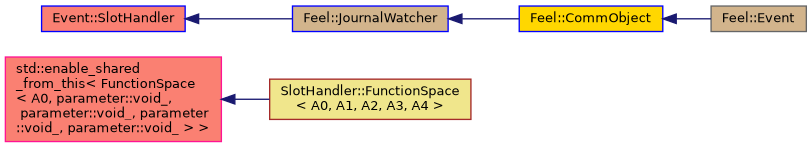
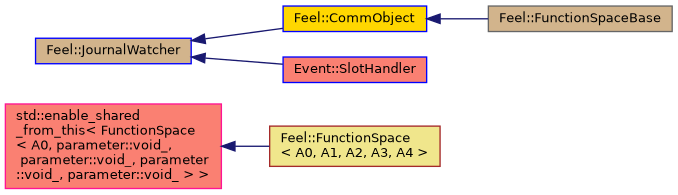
  digraph {
    rankdir=LR
    node [color=blue fillcolor=tan fontname=Helvetica fontsize=10 shape=record style=filled]
    edge [color=midnightblue dir=back fontname=Helvetica fontsize=10 labelfontname=Helvetica labelfontsize=10 style=solid]
-   n1 [color=brown fillcolor=khaki fontcolor=black height=0.2 label="SlotHandler::FunctionSpace\l\< A0, A1, A2, A3, A4 \>" width=0.4]
-   n2 [color=gray40 height=0.2 label="Feel::Event" width=0.4]
+   n1 [color=brown fillcolor=khaki fontcolor=black height=0.2 label="Feel::FunctionSpace\l\< A0, A1, A2, A3, A4 \>" width=0.4]
+   n2 [color=gray40 height=0.2 label="Feel::FunctionSpaceBase" width=0.4]
    n3 [fillcolor=gold height=0.2 label="Feel::CommObject" width=0.4]
    n4 [height=0.2 label="Feel::JournalWatcher" width=0.4]
    n5 [fillcolor=salmon height=0.2 label="Event::SlotHandler" width=0.4]
    n6 [color=deeppink fillcolor=salmon height=0.2 label="std::enable_shared\l_from_this\< FunctionSpace\l\< A0, parameter::void_,\l parameter::void_, parameter\l::void_, parameter::void_ \> \>" width=0.4]
    n3 -> n2
    n4 -> n3
-   n5 -> n4
+   n4 -> n5
    n6 -> n1
  }
